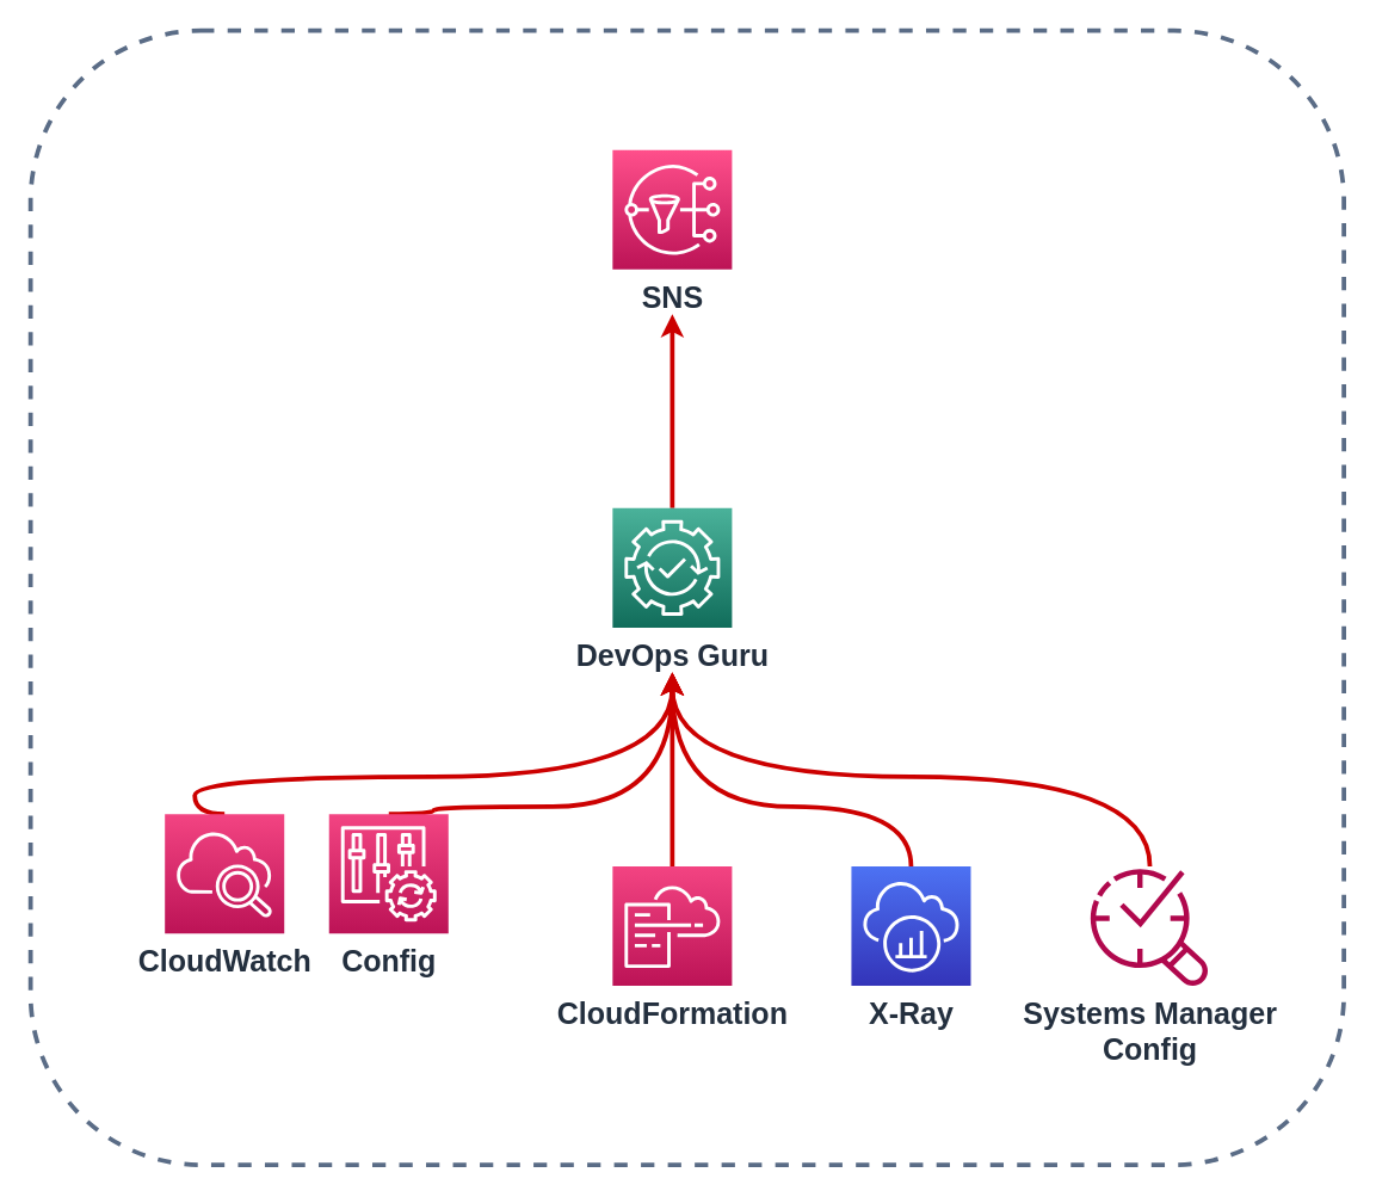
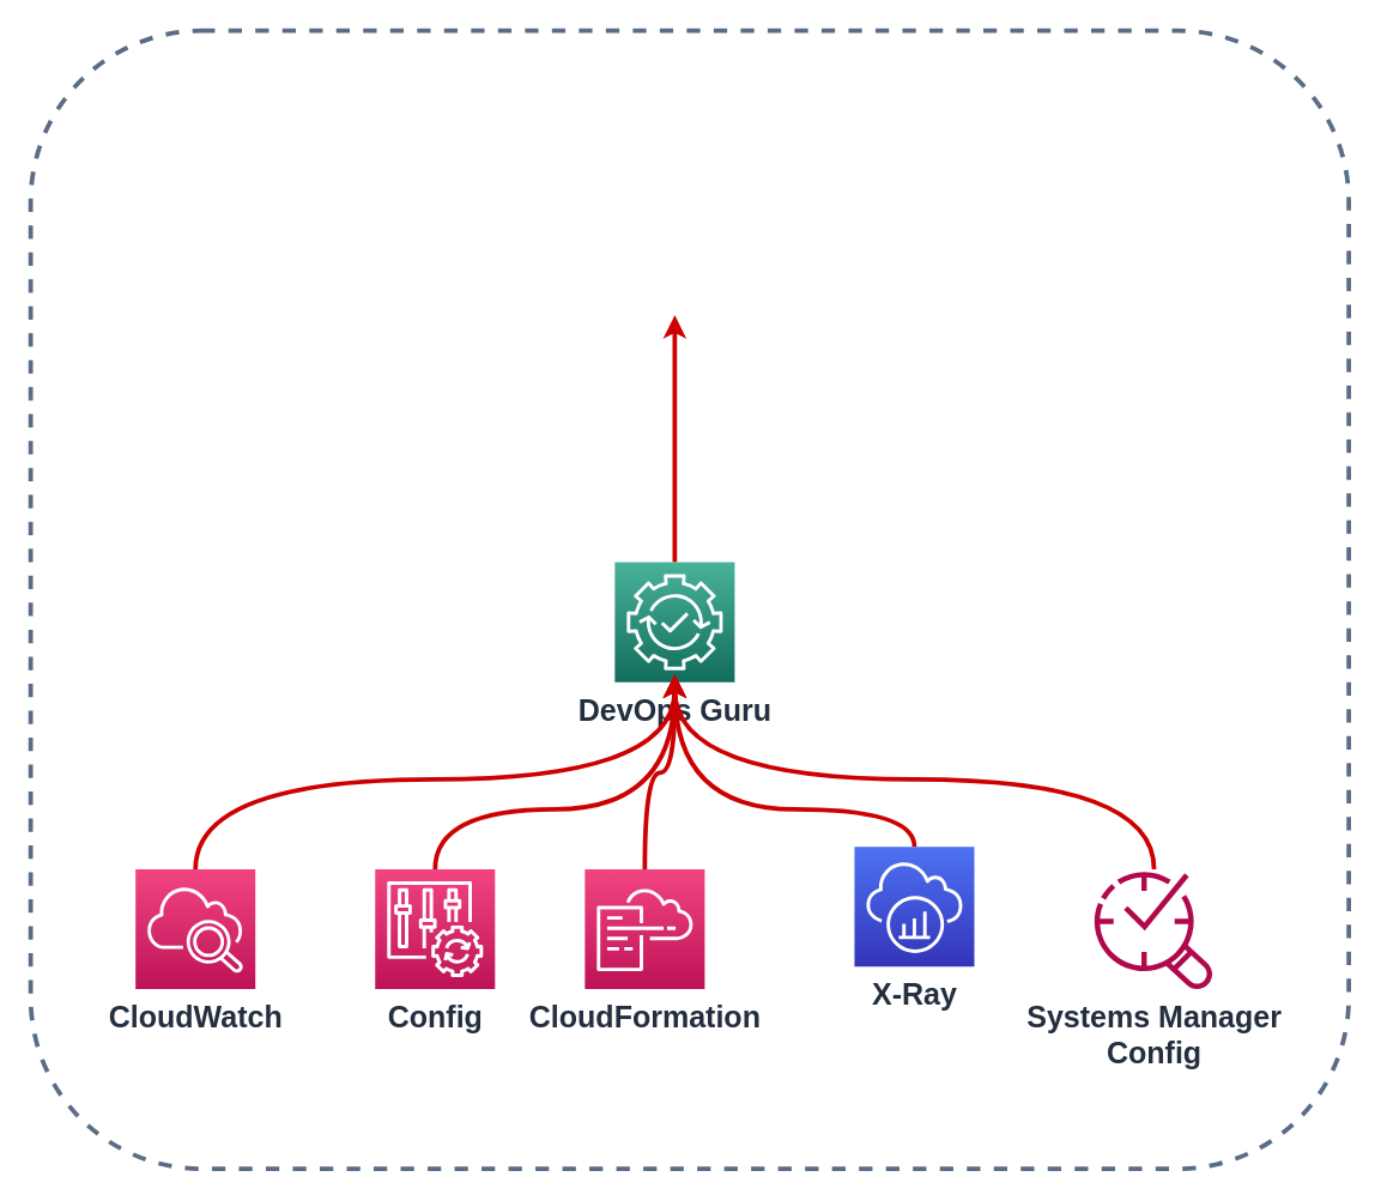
  <mxCell id="0" />
  <mxCell id="1" parent="0" />
  <mxCell id="2" value="" style="fillColor=none;strokeColor=#5A6C86;verticalAlign=top;fontStyle=0;fontColor=#000000;fontSize=35;strokeWidth=3;rounded=1;fillStyle=dashed;dashed=1;" parent="1" vertex="1"><mxGeometry x="20" y="20" width="880" height="760" as="geometry" /></mxCell>
  <mxCell id="3" style="edgeStyle=orthogonalEdgeStyle;curved=1;orthogonalLoop=1;jettySize=auto;html=1;exitX=0.5;exitY=0;exitDx=0;exitDy=0;exitPerimeter=0;strokeColor=#CC0000;strokeWidth=3;fontSize=20;fontColor=#999999;" edge="1" parent="1" source="4"><mxGeometry relative="1" as="geometry"><mxPoint x="450" y="210" as="targetPoint" /></mxGeometry></mxCell>
- <mxCell id="4" value="DevOps Guru" style="sketch=0;points=[[0,0,0],[0.25,0,0],[0.5,0,0],[0.75,0,0],[1,0,0],[0,1,0],[0.25,1,0],[0.5,1,0],[0.75,1,0],[1,1,0],[0,0.25,0],[0,0.5,0],[0,0.75,0],[1,0.25,0],[1,0.5,0],[1,0.75,0]];outlineConnect=0;fontColor=#232F3E;gradientColor=#4AB29A;gradientDirection=north;fillColor=#116D5B;strokeColor=#ffffff;dashed=0;verticalLabelPosition=bottom;verticalAlign=top;align=center;html=1;fontSize=20;fontStyle=1;aspect=fixed;shape=mxgraph.aws4.resourceIcon;resIcon=mxgraph.aws4.devops_guru;labelBackgroundColor=none;" parent="1" vertex="1"><mxGeometry x="410" y="340" width="80" height="80" as="geometry" /></mxCell>
- <mxCell id="5" value="SNS" style="sketch=0;points=[[0,0,0],[0.25,0,0],[0.5,0,0],[0.75,0,0],[1,0,0],[0,1,0],[0.25,1,0],[0.5,1,0],[0.75,1,0],[1,1,0],[0,0.25,0],[0,0.5,0],[0,0.75,0],[1,0.25,0],[1,0.5,0],[1,0.75,0]];outlineConnect=0;fontColor=#232F3E;gradientColor=#FF4F8B;gradientDirection=north;fillColor=#BC1356;strokeColor=#ffffff;dashed=0;verticalLabelPosition=bottom;verticalAlign=top;align=center;html=1;fontSize=20;fontStyle=1;aspect=fixed;shape=mxgraph.aws4.resourceIcon;resIcon=mxgraph.aws4.sns;strokeWidth=3;" vertex="1" parent="1"><mxGeometry x="410" y="100" width="80" height="80" as="geometry" /></mxCell>
+ <mxCell id="4" value="DevOps Guru" style="sketch=0;points=[[0,0,0],[0.25,0,0],[0.5,0,0],[0.75,0,0],[1,0,0],[0,1,0],[0.25,1,0],[0.5,1,0],[0.75,1,0],[1,1,0],[0,0.25,0],[0,0.5,0],[0,0.75,0],[1,0.25,0],[1,0.5,0],[1,0.75,0]];outlineConnect=0;fontColor=#232F3E;gradientColor=#4AB29A;gradientDirection=north;fillColor=#116D5B;strokeColor=#ffffff;dashed=0;verticalLabelPosition=bottom;verticalAlign=top;align=center;html=1;fontSize=20;fontStyle=1;aspect=fixed;shape=mxgraph.aws4.resourceIcon;resIcon=mxgraph.aws4.devops_guru;labelBackgroundColor=none;" parent="1" vertex="1"><mxGeometry x="410" y="375" width="80" height="80" as="geometry" /></mxCell>
  <mxCell id="6" style="edgeStyle=orthogonalEdgeStyle;curved=1;orthogonalLoop=1;jettySize=auto;html=1;exitX=0.5;exitY=0;exitDx=0;exitDy=0;exitPerimeter=0;strokeColor=#CC0000;strokeWidth=3;fontSize=20;fontColor=#999999;" edge="1" parent="1" source="7"><mxGeometry relative="1" as="geometry"><mxPoint x="450" y="450" as="targetPoint" /><Array as="points"><mxPoint x="130" y="520" /><mxPoint x="450" y="520" /></Array></mxGeometry></mxCell>
- <mxCell id="7" value="CloudWatch" style="sketch=0;points=[[0,0,0],[0.25,0,0],[0.5,0,0],[0.75,0,0],[1,0,0],[0,1,0],[0.25,1,0],[0.5,1,0],[0.75,1,0],[1,1,0],[0,0.25,0],[0,0.5,0],[0,0.75,0],[1,0.25,0],[1,0.5,0],[1,0.75,0]];points=[[0,0,0],[0.25,0,0],[0.5,0,0],[0.75,0,0],[1,0,0],[0,1,0],[0.25,1,0],[0.5,1,0],[0.75,1,0],[1,1,0],[0,0.25,0],[0,0.5,0],[0,0.75,0],[1,0.25,0],[1,0.5,0],[1,0.75,0]];outlineConnect=0;fontColor=#232F3E;gradientColor=#F34482;gradientDirection=north;fillColor=#BC1356;strokeColor=#ffffff;dashed=0;verticalLabelPosition=bottom;verticalAlign=top;align=center;html=1;fontSize=20;fontStyle=1;aspect=fixed;shape=mxgraph.aws4.resourceIcon;resIcon=mxgraph.aws4.cloudwatch_2;strokeWidth=3;direction=east;" vertex="1" parent="1"><mxGeometry x="110" y="545" width="80" height="80" as="geometry" /></mxCell>
+ <mxCell id="7" value="CloudWatch" style="sketch=0;points=[[0,0,0],[0.25,0,0],[0.5,0,0],[0.75,0,0],[1,0,0],[0,1,0],[0.25,1,0],[0.5,1,0],[0.75,1,0],[1,1,0],[0,0.25,0],[0,0.5,0],[0,0.75,0],[1,0.25,0],[1,0.5,0],[1,0.75,0]];points=[[0,0,0],[0.25,0,0],[0.5,0,0],[0.75,0,0],[1,0,0],[0,1,0],[0.25,1,0],[0.5,1,0],[0.75,1,0],[1,1,0],[0,0.25,0],[0,0.5,0],[0,0.75,0],[1,0.25,0],[1,0.5,0],[1,0.75,0]];outlineConnect=0;fontColor=#232F3E;gradientColor=#F34482;gradientDirection=north;fillColor=#BC1356;strokeColor=#ffffff;dashed=0;verticalLabelPosition=bottom;verticalAlign=top;align=center;html=1;fontSize=20;fontStyle=1;aspect=fixed;shape=mxgraph.aws4.resourceIcon;resIcon=mxgraph.aws4.cloudwatch_2;strokeWidth=3;direction=east;" vertex="1" parent="1"><mxGeometry x="90" y="580" width="80" height="80" as="geometry" /></mxCell>
  <mxCell id="8" style="edgeStyle=orthogonalEdgeStyle;curved=1;orthogonalLoop=1;jettySize=auto;html=1;exitX=0.5;exitY=0;exitDx=0;exitDy=0;exitPerimeter=0;strokeColor=#CC0000;strokeWidth=3;fontSize=20;fontColor=#999999;" edge="1" parent="1" source="9"><mxGeometry relative="1" as="geometry"><mxPoint x="450" y="450" as="targetPoint" /><Array as="points"><mxPoint x="290" y="540" /><mxPoint x="450" y="540" /></Array></mxGeometry></mxCell>
- <mxCell id="9" value="Config" style="sketch=0;points=[[0,0,0],[0.25,0,0],[0.5,0,0],[0.75,0,0],[1,0,0],[0,1,0],[0.25,1,0],[0.5,1,0],[0.75,1,0],[1,1,0],[0,0.25,0],[0,0.5,0],[0,0.75,0],[1,0.25,0],[1,0.5,0],[1,0.75,0]];points=[[0,0,0],[0.25,0,0],[0.5,0,0],[0.75,0,0],[1,0,0],[0,1,0],[0.25,1,0],[0.5,1,0],[0.75,1,0],[1,1,0],[0,0.25,0],[0,0.5,0],[0,0.75,0],[1,0.25,0],[1,0.5,0],[1,0.75,0]];outlineConnect=0;fontColor=#232F3E;gradientColor=#F34482;gradientDirection=north;fillColor=#BC1356;strokeColor=#ffffff;dashed=0;verticalLabelPosition=bottom;verticalAlign=top;align=center;html=1;fontSize=20;fontStyle=1;aspect=fixed;shape=mxgraph.aws4.resourceIcon;resIcon=mxgraph.aws4.config;strokeWidth=3;" vertex="1" parent="1"><mxGeometry x="220" y="545" width="80" height="80" as="geometry" /></mxCell>
+ <mxCell id="9" value="Config" style="sketch=0;points=[[0,0,0],[0.25,0,0],[0.5,0,0],[0.75,0,0],[1,0,0],[0,1,0],[0.25,1,0],[0.5,1,0],[0.75,1,0],[1,1,0],[0,0.25,0],[0,0.5,0],[0,0.75,0],[1,0.25,0],[1,0.5,0],[1,0.75,0]];points=[[0,0,0],[0.25,0,0],[0.5,0,0],[0.75,0,0],[1,0,0],[0,1,0],[0.25,1,0],[0.5,1,0],[0.75,1,0],[1,1,0],[0,0.25,0],[0,0.5,0],[0,0.75,0],[1,0.25,0],[1,0.5,0],[1,0.75,0]];outlineConnect=0;fontColor=#232F3E;gradientColor=#F34482;gradientDirection=north;fillColor=#BC1356;strokeColor=#ffffff;dashed=0;verticalLabelPosition=bottom;verticalAlign=top;align=center;html=1;fontSize=20;fontStyle=1;aspect=fixed;shape=mxgraph.aws4.resourceIcon;resIcon=mxgraph.aws4.config;strokeWidth=3;" vertex="1" parent="1"><mxGeometry x="250" y="580" width="80" height="80" as="geometry" /></mxCell>
  <mxCell id="10" style="edgeStyle=orthogonalEdgeStyle;curved=1;orthogonalLoop=1;jettySize=auto;html=1;strokeColor=#CC0000;strokeWidth=3;fontSize=20;fontColor=#999999;" edge="1" parent="1" source="11"><mxGeometry relative="1" as="geometry"><mxPoint x="450" y="450" as="targetPoint" /></mxGeometry></mxCell>
- <mxCell id="11" value="CloudFormation" style="sketch=0;points=[[0,0,0],[0.25,0,0],[0.5,0,0],[0.75,0,0],[1,0,0],[0,1,0],[0.25,1,0],[0.5,1,0],[0.75,1,0],[1,1,0],[0,0.25,0],[0,0.5,0],[0,0.75,0],[1,0.25,0],[1,0.5,0],[1,0.75,0]];points=[[0,0,0],[0.25,0,0],[0.5,0,0],[0.75,0,0],[1,0,0],[0,1,0],[0.25,1,0],[0.5,1,0],[0.75,1,0],[1,1,0],[0,0.25,0],[0,0.5,0],[0,0.75,0],[1,0.25,0],[1,0.5,0],[1,0.75,0]];outlineConnect=0;fontColor=#232F3E;gradientColor=#F34482;gradientDirection=north;fillColor=#BC1356;strokeColor=#ffffff;dashed=0;verticalLabelPosition=bottom;verticalAlign=top;align=center;html=1;fontSize=20;fontStyle=1;aspect=fixed;shape=mxgraph.aws4.resourceIcon;resIcon=mxgraph.aws4.cloudformation;strokeWidth=3;" vertex="1" parent="1"><mxGeometry x="410" y="580" width="80" height="80" as="geometry" /></mxCell>
+ <mxCell id="11" value="CloudFormation" style="sketch=0;points=[[0,0,0],[0.25,0,0],[0.5,0,0],[0.75,0,0],[1,0,0],[0,1,0],[0.25,1,0],[0.5,1,0],[0.75,1,0],[1,1,0],[0,0.25,0],[0,0.5,0],[0,0.75,0],[1,0.25,0],[1,0.5,0],[1,0.75,0]];points=[[0,0,0],[0.25,0,0],[0.5,0,0],[0.75,0,0],[1,0,0],[0,1,0],[0.25,1,0],[0.5,1,0],[0.75,1,0],[1,1,0],[0,0.25,0],[0,0.5,0],[0,0.75,0],[1,0.25,0],[1,0.5,0],[1,0.75,0]];outlineConnect=0;fontColor=#232F3E;gradientColor=#F34482;gradientDirection=north;fillColor=#BC1356;strokeColor=#ffffff;dashed=0;verticalLabelPosition=bottom;verticalAlign=top;align=center;html=1;fontSize=20;fontStyle=1;aspect=fixed;shape=mxgraph.aws4.resourceIcon;resIcon=mxgraph.aws4.cloudformation;strokeWidth=3;" vertex="1" parent="1"><mxGeometry x="390" y="580" width="80" height="80" as="geometry" /></mxCell>
  <mxCell id="12" style="edgeStyle=orthogonalEdgeStyle;curved=1;orthogonalLoop=1;jettySize=auto;html=1;exitX=0.5;exitY=0;exitDx=0;exitDy=0;exitPerimeter=0;strokeColor=#CC0000;strokeWidth=3;fontSize=20;fontColor=#999999;" edge="1" parent="1" source="13"><mxGeometry relative="1" as="geometry"><mxPoint x="450" y="450" as="targetPoint" /><Array as="points"><mxPoint x="610" y="540" /><mxPoint x="450" y="540" /></Array></mxGeometry></mxCell>
- <mxCell id="13" value="X-Ray" style="sketch=0;points=[[0,0,0],[0.25,0,0],[0.5,0,0],[0.75,0,0],[1,0,0],[0,1,0],[0.25,1,0],[0.5,1,0],[0.75,1,0],[1,1,0],[0,0.25,0],[0,0.5,0],[0,0.75,0],[1,0.25,0],[1,0.5,0],[1,0.75,0]];outlineConnect=0;fontColor=#232F3E;gradientColor=#4D72F3;gradientDirection=north;fillColor=#3334B9;strokeColor=#ffffff;dashed=0;verticalLabelPosition=bottom;verticalAlign=top;align=center;html=1;fontSize=20;fontStyle=1;aspect=fixed;shape=mxgraph.aws4.resourceIcon;resIcon=mxgraph.aws4.xray;strokeWidth=3;direction=east;" vertex="1" parent="1"><mxGeometry x="570" y="580" width="80" height="80" as="geometry" /></mxCell>
+ <mxCell id="13" value="X-Ray" style="sketch=0;points=[[0,0,0],[0.25,0,0],[0.5,0,0],[0.75,0,0],[1,0,0],[0,1,0],[0.25,1,0],[0.5,1,0],[0.75,1,0],[1,1,0],[0,0.25,0],[0,0.5,0],[0,0.75,0],[1,0.25,0],[1,0.5,0],[1,0.75,0]];outlineConnect=0;fontColor=#232F3E;gradientColor=#4D72F3;gradientDirection=north;fillColor=#3334B9;strokeColor=#ffffff;dashed=0;verticalLabelPosition=bottom;verticalAlign=top;align=center;html=1;fontSize=20;fontStyle=1;aspect=fixed;shape=mxgraph.aws4.resourceIcon;resIcon=mxgraph.aws4.xray;strokeWidth=3;direction=east;" vertex="1" parent="1"><mxGeometry x="570" y="565" width="80" height="80" as="geometry" /></mxCell>
  <mxCell id="14" style="edgeStyle=orthogonalEdgeStyle;curved=1;orthogonalLoop=1;jettySize=auto;html=1;strokeColor=#CC0000;strokeWidth=3;fontSize=20;fontColor=#999999;" edge="1" parent="1" source="15"><mxGeometry relative="1" as="geometry"><mxPoint x="450" y="450" as="targetPoint" /><Array as="points"><mxPoint x="770" y="520" /><mxPoint x="450" y="520" /></Array></mxGeometry></mxCell>
  <mxCell id="15" value="Systems Manager&lt;br&gt;Config" style="sketch=0;outlineConnect=0;fontColor=#232F3E;gradientColor=none;fillColor=#B0084D;strokeColor=none;dashed=0;verticalLabelPosition=bottom;verticalAlign=top;align=center;html=1;fontSize=20;fontStyle=1;aspect=fixed;pointerEvents=1;shape=mxgraph.aws4.systems_manager_opscenter;" vertex="1" parent="1"><mxGeometry x="730" y="580" width="80" height="80" as="geometry" /></mxCell>
